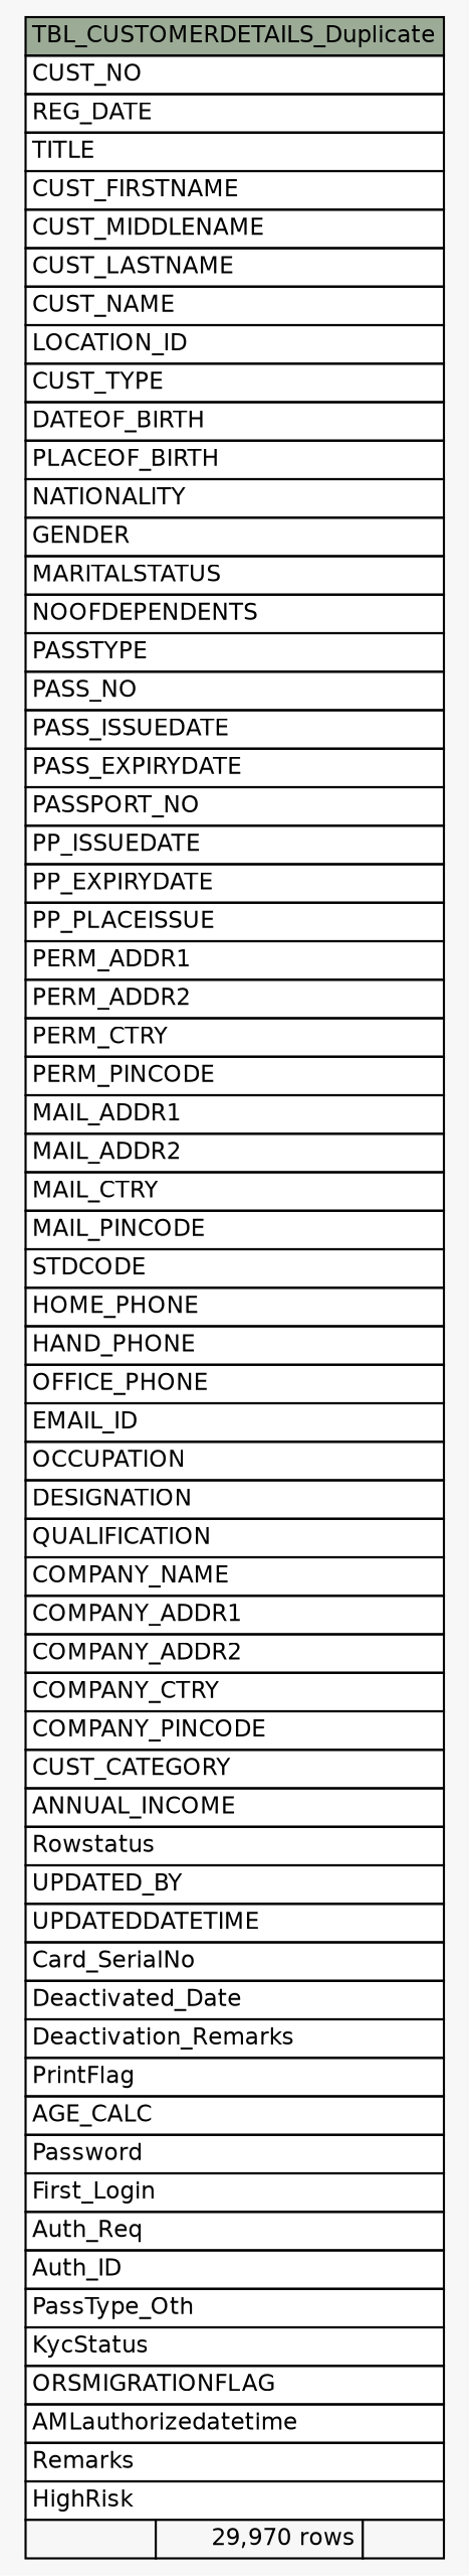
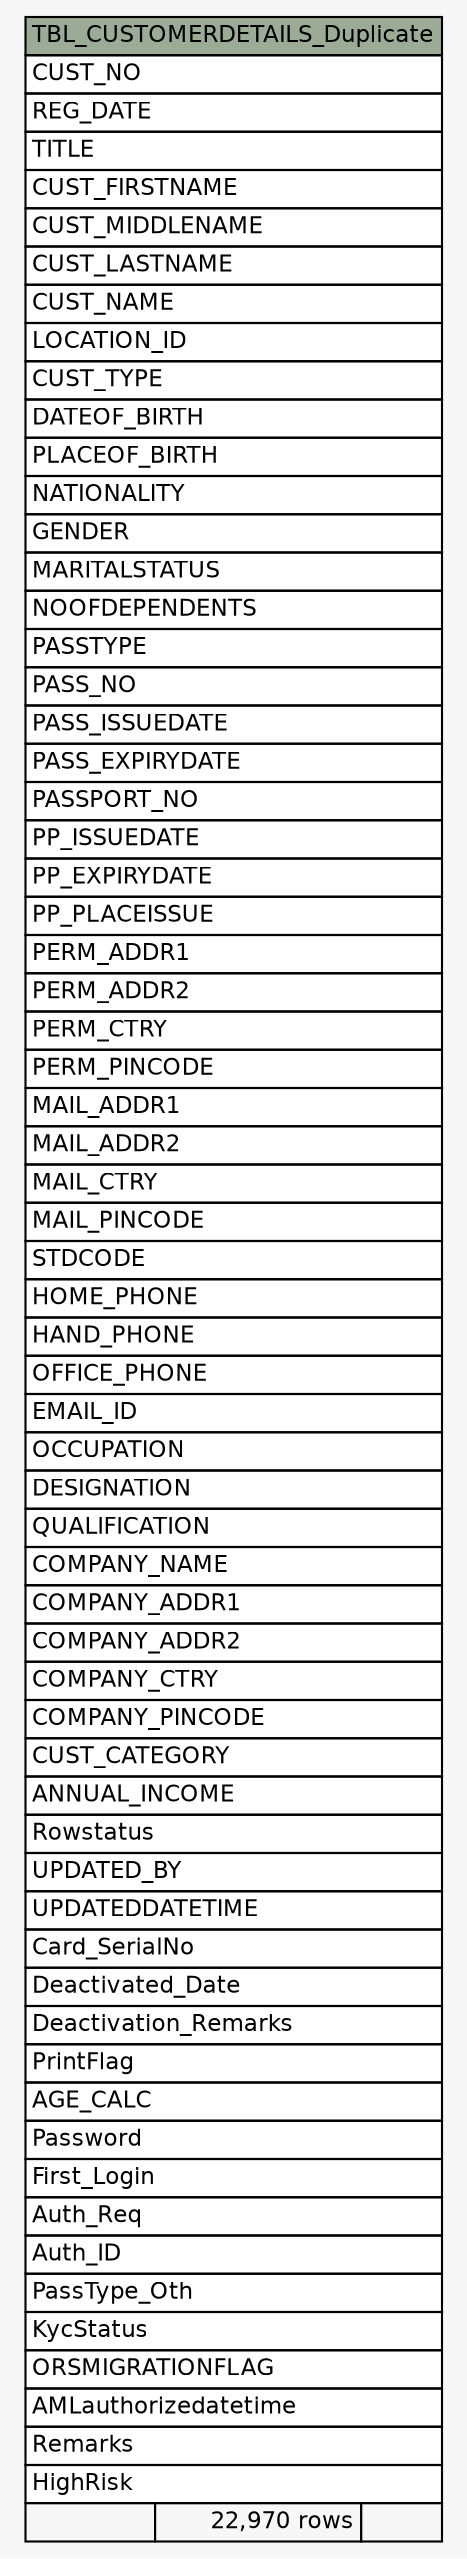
  digraph {
    bgcolor="#f7f7f7"
    fontname=Helvetica
    fontsize=11
    nodesep=0.18
    rankdir=RL
    ranksep=0.46
-   n1 [fontname=Helvetica fontsize=11 label=<     <TABLE BORDER="0" CELLBORDER="1" CELLSPACING="0" BGCOLOR="#ffffff">       <TR><TD COLSPAN="3" BGCOLOR="#9bab96" ALIGN="CENTER">TBL_CUSTOMERDETAILS_Duplicate</TD></TR>       <TR><TD PORT="CUST_NO" COLSPAN="3" ALIGN="LEFT">CUST_NO</TD></TR>       <TR><TD PORT="REG_DATE" COLSPAN="3" ALIGN="LEFT">REG_DATE</TD></TR>       <TR><TD PORT="TITLE" COLSPAN="3" ALIGN="LEFT">TITLE</TD></TR>       <TR><TD PORT="CUST_FIRSTNAME" COLSPAN="3" ALIGN="LEFT">CUST_FIRSTNAME</TD></TR>       <TR><TD PORT="CUST_MIDDLENAME" COLSPAN="3" ALIGN="LEFT">CUST_MIDDLENAME</TD></TR>       <TR><TD PORT="CUST_LASTNAME" COLSPAN="3" ALIGN="LEFT">CUST_LASTNAME</TD></TR>       <TR><TD PORT="CUST_NAME" COLSPAN="3" ALIGN="LEFT">CUST_NAME</TD></TR>       <TR><TD PORT="LOCATION_ID" COLSPAN="3" ALIGN="LEFT">LOCATION_ID</TD></TR>       <TR><TD PORT="CUST_TYPE" COLSPAN="3" ALIGN="LEFT">CUST_TYPE</TD></TR>       <TR><TD PORT="DATEOF_BIRTH" COLSPAN="3" ALIGN="LEFT">DATEOF_BIRTH</TD></TR>       <TR><TD PORT="PLACEOF_BIRTH" COLSPAN="3" ALIGN="LEFT">PLACEOF_BIRTH</TD></TR>       <TR><TD PORT="NATIONALITY" COLSPAN="3" ALIGN="LEFT">NATIONALITY</TD></TR>       <TR><TD PORT="GENDER" COLSPAN="3" ALIGN="LEFT">GENDER</TD></TR>       <TR><TD PORT="MARITALSTATUS" COLSPAN="3" ALIGN="LEFT">MARITALSTATUS</TD></TR>       <TR><TD PORT="NOOFDEPENDENTS" COLSPAN="3" ALIGN="LEFT">NOOFDEPENDENTS</TD></TR>       <TR><TD PORT="PASSTYPE" COLSPAN="3" ALIGN="LEFT">PASSTYPE</TD></TR>       <TR><TD PORT="PASS_NO" COLSPAN="3" ALIGN="LEFT">PASS_NO</TD></TR>       <TR><TD PORT="PASS_ISSUEDATE" COLSPAN="3" ALIGN="LEFT">PASS_ISSUEDATE</TD></TR>       <TR><TD PORT="PASS_EXPIRYDATE" COLSPAN="3" ALIGN="LEFT">PASS_EXPIRYDATE</TD></TR>       <TR><TD PORT="PASSPORT_NO" COLSPAN="3" ALIGN="LEFT">PASSPORT_NO</TD></TR>       <TR><TD PORT="PP_ISSUEDATE" COLSPAN="3" ALIGN="LEFT">PP_ISSUEDATE</TD></TR>       <TR><TD PORT="PP_EXPIRYDATE" COLSPAN="3" ALIGN="LEFT">PP_EXPIRYDATE</TD></TR>       <TR><TD PORT="PP_PLACEISSUE" COLSPAN="3" ALIGN="LEFT">PP_PLACEISSUE</TD></TR>       <TR><TD PORT="PERM_ADDR1" COLSPAN="3" ALIGN="LEFT">PERM_ADDR1</TD></TR>       <TR><TD PORT="PERM_ADDR2" COLSPAN="3" ALIGN="LEFT">PERM_ADDR2</TD></TR>       <TR><TD PORT="PERM_CTRY" COLSPAN="3" ALIGN="LEFT">PERM_CTRY</TD></TR>       <TR><TD PORT="PERM_PINCODE" COLSPAN="3" ALIGN="LEFT">PERM_PINCODE</TD></TR>       <TR><TD PORT="MAIL_ADDR1" COLSPAN="3" ALIGN="LEFT">MAIL_ADDR1</TD></TR>       <TR><TD PORT="MAIL_ADDR2" COLSPAN="3" ALIGN="LEFT">MAIL_ADDR2</TD></TR>       <TR><TD PORT="MAIL_CTRY" COLSPAN="3" ALIGN="LEFT">MAIL_CTRY</TD></TR>       <TR><TD PORT="MAIL_PINCODE" COLSPAN="3" ALIGN="LEFT">MAIL_PINCODE</TD></TR>       <TR><TD PORT="STDCODE" COLSPAN="3" ALIGN="LEFT">STDCODE</TD></TR>       <TR><TD PORT="HOME_PHONE" COLSPAN="3" ALIGN="LEFT">HOME_PHONE</TD></TR>       <TR><TD PORT="HAND_PHONE" COLSPAN="3" ALIGN="LEFT">HAND_PHONE</TD></TR>       <TR><TD PORT="OFFICE_PHONE" COLSPAN="3" ALIGN="LEFT">OFFICE_PHONE</TD></TR>       <TR><TD PORT="EMAIL_ID" COLSPAN="3" ALIGN="LEFT">EMAIL_ID</TD></TR>       <TR><TD PORT="OCCUPATION" COLSPAN="3" ALIGN="LEFT">OCCUPATION</TD></TR>       <TR><TD PORT="DESIGNATION" COLSPAN="3" ALIGN="LEFT">DESIGNATION</TD></TR>       <TR><TD PORT="QUALIFICATION" COLSPAN="3" ALIGN="LEFT">QUALIFICATION</TD></TR>       <TR><TD PORT="COMPANY_NAME" COLSPAN="3" ALIGN="LEFT">COMPANY_NAME</TD></TR>       <TR><TD PORT="COMPANY_ADDR1" COLSPAN="3" ALIGN="LEFT">COMPANY_ADDR1</TD></TR>       <TR><TD PORT="COMPANY_ADDR2" COLSPAN="3" ALIGN="LEFT">COMPANY_ADDR2</TD></TR>       <TR><TD PORT="COMPANY_CTRY" COLSPAN="3" ALIGN="LEFT">COMPANY_CTRY</TD></TR>       <TR><TD PORT="COMPANY_PINCODE" COLSPAN="3" ALIGN="LEFT">COMPANY_PINCODE</TD></TR>       <TR><TD PORT="CUST_CATEGORY" COLSPAN="3" ALIGN="LEFT">CUST_CATEGORY</TD></TR>       <TR><TD PORT="ANNUAL_INCOME" COLSPAN="3" ALIGN="LEFT">ANNUAL_INCOME</TD></TR>       <TR><TD PORT="Rowstatus" COLSPAN="3" ALIGN="LEFT">Rowstatus</TD></TR>       <TR><TD PORT="UPDATED_BY" COLSPAN="3" ALIGN="LEFT">UPDATED_BY</TD></TR>       <TR><TD PORT="UPDATEDDATETIME" COLSPAN="3" ALIGN="LEFT">UPDATEDDATETIME</TD></TR>       <TR><TD PORT="Card_SerialNo" COLSPAN="3" ALIGN="LEFT">Card_SerialNo</TD></TR>       <TR><TD PORT="Deactivated_Date" COLSPAN="3" ALIGN="LEFT">Deactivated_Date</TD></TR>       <TR><TD PORT="Deactivation_Remarks" COLSPAN="3" ALIGN="LEFT">Deactivation_Remarks</TD></TR>       <TR><TD PORT="PrintFlag" COLSPAN="3" ALIGN="LEFT">PrintFlag</TD></TR>       <TR><TD PORT="AGE_CALC" COLSPAN="3" ALIGN="LEFT">AGE_CALC</TD></TR>       <TR><TD PORT="Password" COLSPAN="3" ALIGN="LEFT">Password</TD></TR>       <TR><TD PORT="First_Login" COLSPAN="3" ALIGN="LEFT">First_Login</TD></TR>       <TR><TD PORT="Auth_Req" COLSPAN="3" ALIGN="LEFT">Auth_Req</TD></TR>       <TR><TD PORT="Auth_ID" COLSPAN="3" ALIGN="LEFT">Auth_ID</TD></TR>       <TR><TD PORT="PassType_Oth" COLSPAN="3" ALIGN="LEFT">PassType_Oth</TD></TR>       <TR><TD PORT="KycStatus" COLSPAN="3" ALIGN="LEFT">KycStatus</TD></TR>       <TR><TD PORT="ORSMIGRATIONFLAG" COLSPAN="3" ALIGN="LEFT">ORSMIGRATIONFLAG</TD></TR>       <TR><TD PORT="AMLauthorizedatetime" COLSPAN="3" ALIGN="LEFT">AMLauthorizedatetime</TD></TR>       <TR><TD PORT="Remarks" COLSPAN="3" ALIGN="LEFT">Remarks</TD></TR>       <TR><TD PORT="HighRisk" COLSPAN="3" ALIGN="LEFT">HighRisk</TD></TR>       <TR><TD ALIGN="LEFT" BGCOLOR="#f7f7f7">  </TD><TD ALIGN="RIGHT" BGCOLOR="#f7f7f7">29,970 rows</TD><TD ALIGN="RIGHT" BGCOLOR="#f7f7f7">  </TD></TR>     </TABLE>> shape=plaintext]
+   n1 [fontname=Helvetica fontsize=11 label=<     <TABLE BORDER="0" CELLBORDER="1" CELLSPACING="0" BGCOLOR="#ffffff">       <TR><TD COLSPAN="3" BGCOLOR="#9bab96" ALIGN="CENTER">TBL_CUSTOMERDETAILS_Duplicate</TD></TR>       <TR><TD PORT="CUST_NO" COLSPAN="3" ALIGN="LEFT">CUST_NO</TD></TR>       <TR><TD PORT="REG_DATE" COLSPAN="3" ALIGN="LEFT">REG_DATE</TD></TR>       <TR><TD PORT="TITLE" COLSPAN="3" ALIGN="LEFT">TITLE</TD></TR>       <TR><TD PORT="CUST_FIRSTNAME" COLSPAN="3" ALIGN="LEFT">CUST_FIRSTNAME</TD></TR>       <TR><TD PORT="CUST_MIDDLENAME" COLSPAN="3" ALIGN="LEFT">CUST_MIDDLENAME</TD></TR>       <TR><TD PORT="CUST_LASTNAME" COLSPAN="3" ALIGN="LEFT">CUST_LASTNAME</TD></TR>       <TR><TD PORT="CUST_NAME" COLSPAN="3" ALIGN="LEFT">CUST_NAME</TD></TR>       <TR><TD PORT="LOCATION_ID" COLSPAN="3" ALIGN="LEFT">LOCATION_ID</TD></TR>       <TR><TD PORT="CUST_TYPE" COLSPAN="3" ALIGN="LEFT">CUST_TYPE</TD></TR>       <TR><TD PORT="DATEOF_BIRTH" COLSPAN="3" ALIGN="LEFT">DATEOF_BIRTH</TD></TR>       <TR><TD PORT="PLACEOF_BIRTH" COLSPAN="3" ALIGN="LEFT">PLACEOF_BIRTH</TD></TR>       <TR><TD PORT="NATIONALITY" COLSPAN="3" ALIGN="LEFT">NATIONALITY</TD></TR>       <TR><TD PORT="GENDER" COLSPAN="3" ALIGN="LEFT">GENDER</TD></TR>       <TR><TD PORT="MARITALSTATUS" COLSPAN="3" ALIGN="LEFT">MARITALSTATUS</TD></TR>       <TR><TD PORT="NOOFDEPENDENTS" COLSPAN="3" ALIGN="LEFT">NOOFDEPENDENTS</TD></TR>       <TR><TD PORT="PASSTYPE" COLSPAN="3" ALIGN="LEFT">PASSTYPE</TD></TR>       <TR><TD PORT="PASS_NO" COLSPAN="3" ALIGN="LEFT">PASS_NO</TD></TR>       <TR><TD PORT="PASS_ISSUEDATE" COLSPAN="3" ALIGN="LEFT">PASS_ISSUEDATE</TD></TR>       <TR><TD PORT="PASS_EXPIRYDATE" COLSPAN="3" ALIGN="LEFT">PASS_EXPIRYDATE</TD></TR>       <TR><TD PORT="PASSPORT_NO" COLSPAN="3" ALIGN="LEFT">PASSPORT_NO</TD></TR>       <TR><TD PORT="PP_ISSUEDATE" COLSPAN="3" ALIGN="LEFT">PP_ISSUEDATE</TD></TR>       <TR><TD PORT="PP_EXPIRYDATE" COLSPAN="3" ALIGN="LEFT">PP_EXPIRYDATE</TD></TR>       <TR><TD PORT="PP_PLACEISSUE" COLSPAN="3" ALIGN="LEFT">PP_PLACEISSUE</TD></TR>       <TR><TD PORT="PERM_ADDR1" COLSPAN="3" ALIGN="LEFT">PERM_ADDR1</TD></TR>       <TR><TD PORT="PERM_ADDR2" COLSPAN="3" ALIGN="LEFT">PERM_ADDR2</TD></TR>       <TR><TD PORT="PERM_CTRY" COLSPAN="3" ALIGN="LEFT">PERM_CTRY</TD></TR>       <TR><TD PORT="PERM_PINCODE" COLSPAN="3" ALIGN="LEFT">PERM_PINCODE</TD></TR>       <TR><TD PORT="MAIL_ADDR1" COLSPAN="3" ALIGN="LEFT">MAIL_ADDR1</TD></TR>       <TR><TD PORT="MAIL_ADDR2" COLSPAN="3" ALIGN="LEFT">MAIL_ADDR2</TD></TR>       <TR><TD PORT="MAIL_CTRY" COLSPAN="3" ALIGN="LEFT">MAIL_CTRY</TD></TR>       <TR><TD PORT="MAIL_PINCODE" COLSPAN="3" ALIGN="LEFT">MAIL_PINCODE</TD></TR>       <TR><TD PORT="STDCODE" COLSPAN="3" ALIGN="LEFT">STDCODE</TD></TR>       <TR><TD PORT="HOME_PHONE" COLSPAN="3" ALIGN="LEFT">HOME_PHONE</TD></TR>       <TR><TD PORT="HAND_PHONE" COLSPAN="3" ALIGN="LEFT">HAND_PHONE</TD></TR>       <TR><TD PORT="OFFICE_PHONE" COLSPAN="3" ALIGN="LEFT">OFFICE_PHONE</TD></TR>       <TR><TD PORT="EMAIL_ID" COLSPAN="3" ALIGN="LEFT">EMAIL_ID</TD></TR>       <TR><TD PORT="OCCUPATION" COLSPAN="3" ALIGN="LEFT">OCCUPATION</TD></TR>       <TR><TD PORT="DESIGNATION" COLSPAN="3" ALIGN="LEFT">DESIGNATION</TD></TR>       <TR><TD PORT="QUALIFICATION" COLSPAN="3" ALIGN="LEFT">QUALIFICATION</TD></TR>       <TR><TD PORT="COMPANY_NAME" COLSPAN="3" ALIGN="LEFT">COMPANY_NAME</TD></TR>       <TR><TD PORT="COMPANY_ADDR1" COLSPAN="3" ALIGN="LEFT">COMPANY_ADDR1</TD></TR>       <TR><TD PORT="COMPANY_ADDR2" COLSPAN="3" ALIGN="LEFT">COMPANY_ADDR2</TD></TR>       <TR><TD PORT="COMPANY_CTRY" COLSPAN="3" ALIGN="LEFT">COMPANY_CTRY</TD></TR>       <TR><TD PORT="COMPANY_PINCODE" COLSPAN="3" ALIGN="LEFT">COMPANY_PINCODE</TD></TR>       <TR><TD PORT="CUST_CATEGORY" COLSPAN="3" ALIGN="LEFT">CUST_CATEGORY</TD></TR>       <TR><TD PORT="ANNUAL_INCOME" COLSPAN="3" ALIGN="LEFT">ANNUAL_INCOME</TD></TR>       <TR><TD PORT="Rowstatus" COLSPAN="3" ALIGN="LEFT">Rowstatus</TD></TR>       <TR><TD PORT="UPDATED_BY" COLSPAN="3" ALIGN="LEFT">UPDATED_BY</TD></TR>       <TR><TD PORT="UPDATEDDATETIME" COLSPAN="3" ALIGN="LEFT">UPDATEDDATETIME</TD></TR>       <TR><TD PORT="Card_SerialNo" COLSPAN="3" ALIGN="LEFT">Card_SerialNo</TD></TR>       <TR><TD PORT="Deactivated_Date" COLSPAN="3" ALIGN="LEFT">Deactivated_Date</TD></TR>       <TR><TD PORT="Deactivation_Remarks" COLSPAN="3" ALIGN="LEFT">Deactivation_Remarks</TD></TR>       <TR><TD PORT="PrintFlag" COLSPAN="3" ALIGN="LEFT">PrintFlag</TD></TR>       <TR><TD PORT="AGE_CALC" COLSPAN="3" ALIGN="LEFT">AGE_CALC</TD></TR>       <TR><TD PORT="Password" COLSPAN="3" ALIGN="LEFT">Password</TD></TR>       <TR><TD PORT="First_Login" COLSPAN="3" ALIGN="LEFT">First_Login</TD></TR>       <TR><TD PORT="Auth_Req" COLSPAN="3" ALIGN="LEFT">Auth_Req</TD></TR>       <TR><TD PORT="Auth_ID" COLSPAN="3" ALIGN="LEFT">Auth_ID</TD></TR>       <TR><TD PORT="PassType_Oth" COLSPAN="3" ALIGN="LEFT">PassType_Oth</TD></TR>       <TR><TD PORT="KycStatus" COLSPAN="3" ALIGN="LEFT">KycStatus</TD></TR>       <TR><TD PORT="ORSMIGRATIONFLAG" COLSPAN="3" ALIGN="LEFT">ORSMIGRATIONFLAG</TD></TR>       <TR><TD PORT="AMLauthorizedatetime" COLSPAN="3" ALIGN="LEFT">AMLauthorizedatetime</TD></TR>       <TR><TD PORT="Remarks" COLSPAN="3" ALIGN="LEFT">Remarks</TD></TR>       <TR><TD PORT="HighRisk" COLSPAN="3" ALIGN="LEFT">HighRisk</TD></TR>       <TR><TD ALIGN="LEFT" BGCOLOR="#f7f7f7">  </TD><TD ALIGN="RIGHT" BGCOLOR="#f7f7f7">22,970 rows</TD><TD ALIGN="RIGHT" BGCOLOR="#f7f7f7">  </TD></TR>     </TABLE>> shape=plaintext]
  }
